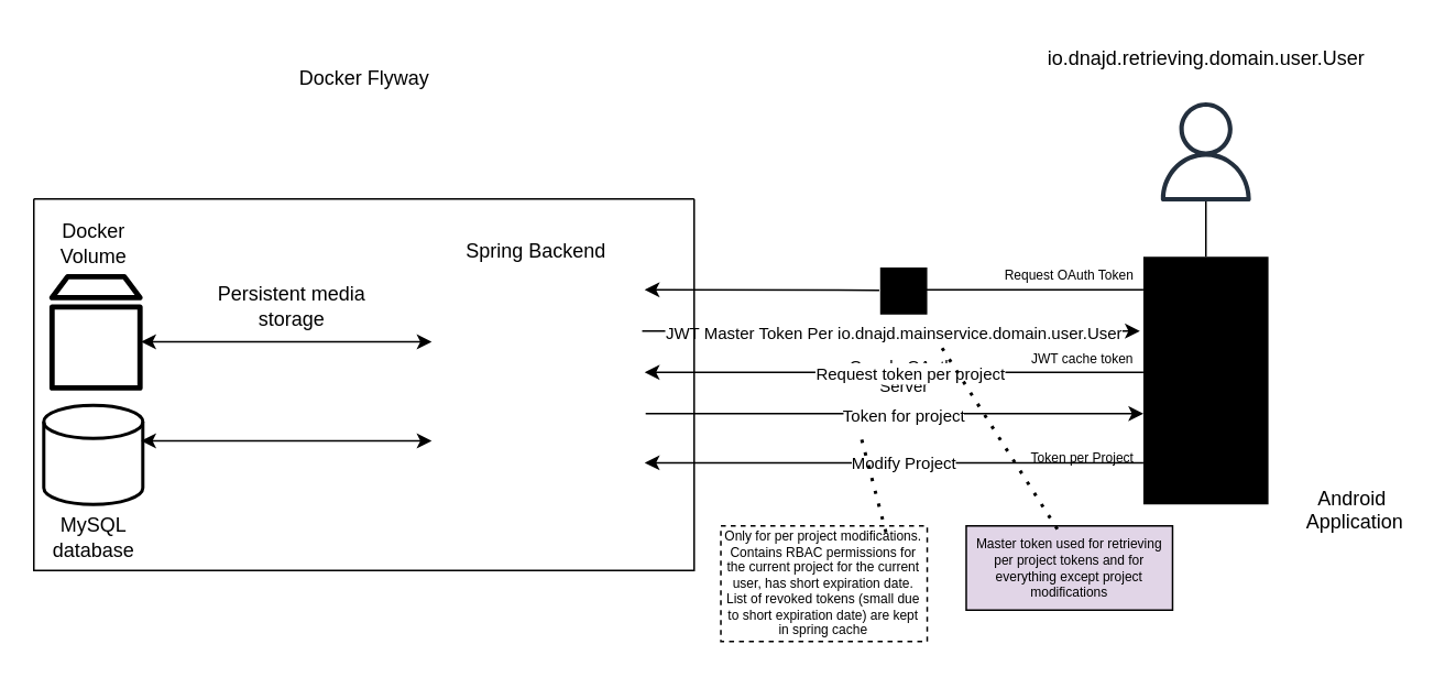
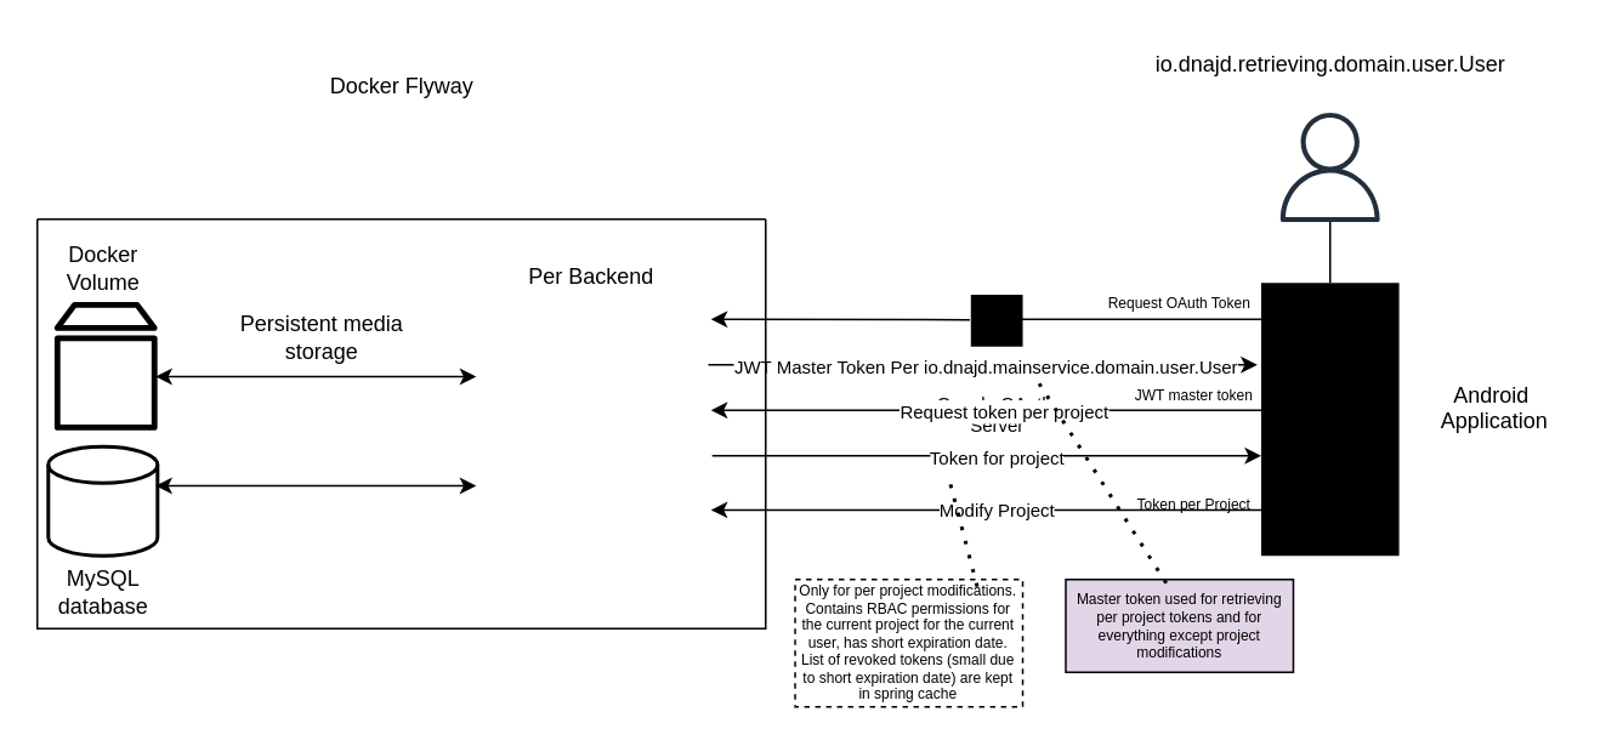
  <mxCell id="0" />
  <mxCell id="1" parent="0" />
  <mxCell id="2" value="io.dnajd.retrieving.domain.user.User" style="text;html=1;align=center;verticalAlign=middle;resizable=0;points=[];autosize=1;strokeColor=none;fillColor=none;" parent="1" vertex="1"><mxGeometry x="705" y="20" width="50" height="30" as="geometry" /></mxCell>
- <mxCell id="3" value="&lt;div&gt;Android&amp;nbsp;&lt;/div&gt;&lt;div&gt;Application&lt;/div&gt;&lt;div&gt;&lt;br&gt;&lt;/div&gt;" style="text;html=1;align=center;verticalAlign=middle;resizable=0;points=[];autosize=1;strokeColor=none;fillColor=none;" parent="1" vertex="1"><mxGeometry x="780" y="285.75" width="80" height="60" as="geometry" /></mxCell>
+ <mxCell id="3" value="&lt;div&gt;Android&amp;nbsp;&lt;/div&gt;&lt;div&gt;Application&lt;/div&gt;&lt;div&gt;&lt;br&gt;&lt;/div&gt;" style="text;html=1;align=center;verticalAlign=middle;resizable=0;points=[];autosize=1;strokeColor=none;fillColor=none;" parent="1" vertex="1"><mxGeometry x="780" y="200.75" width="80" height="60" as="geometry" /></mxCell>
  <mxCell id="4" value="" style="sketch=0;verticalLabelPosition=bottom;sketch=0;aspect=fixed;html=1;verticalAlign=top;strokeColor=none;fillColor=#000000;align=center;outlineConnect=0;pointerEvents=1;shape=mxgraph.citrix2.authentication_google;" parent="1" vertex="1"><mxGeometry x="532.69" y="161.5" width="28.5" height="28.5" as="geometry" /></mxCell>
  <mxCell id="5" value="" style="sketch=0;verticalLabelPosition=bottom;sketch=0;aspect=fixed;html=1;verticalAlign=top;strokeColor=none;fillColor=#000000;align=center;outlineConnect=0;pointerEvents=1;shape=mxgraph.citrix2.mobile;" parent="1" vertex="1"><mxGeometry x="692.12" y="155" width="75.77" height="150" as="geometry" /></mxCell>
  <mxCell id="6" value="" style="sketch=0;outlineConnect=0;fontColor=#232F3E;gradientColor=none;fillColor=#232F3D;strokeColor=none;dashed=0;verticalLabelPosition=bottom;verticalAlign=top;align=center;html=1;fontSize=12;fontStyle=0;aspect=fixed;pointerEvents=1;shape=mxgraph.aws4.user;" parent="1" vertex="1"><mxGeometry x="700" y="61.5" width="60" height="60" as="geometry" /></mxCell>
  <mxCell id="7" value="Only for per project modifications. Contains RBAC permissions for the current project for the current user, has short expiration date. List of revoked tokens (small due to short expiration date) are kept in spring cache" style="whiteSpace=wrap;html=1;fontSize=8;dashed=1;" parent="1" vertex="1"><mxGeometry x="436.19" y="318" width="125" height="70" as="geometry" /></mxCell>
  <mxCell id="8" value="&lt;div&gt;&lt;font style=&quot;font-size: 10px;&quot;&gt;Google OAuth&amp;nbsp;&lt;/font&gt;&lt;/div&gt;&lt;div&gt;&lt;font style=&quot;font-size: 10px;&quot;&gt;Server&lt;/font&gt;&lt;/div&gt;" style="text;html=1;align=center;verticalAlign=middle;resizable=0;points=[];autosize=1;strokeColor=none;fillColor=none;fontSize=8;" parent="1" vertex="1"><mxGeometry x="501.94" y="206.5" width="90" height="40" as="geometry" /></mxCell>
  <mxCell id="9" value="" style="endArrow=classic;html=1;rounded=0;" parent="1" edge="1"><mxGeometry relative="1" as="geometry"><mxPoint x="390.62" y="250" as="sourcePoint" /><mxPoint x="692.12" y="250" as="targetPoint" /></mxGeometry></mxCell>
  <mxCell id="10" value="&lt;font style=&quot;font-size: 10px;&quot;&gt;Token for project&lt;/font&gt;" style="edgeLabel;resizable=0;html=1;;align=center;verticalAlign=middle;" parent="9" connectable="0" vertex="1"><mxGeometry relative="1" as="geometry"><mxPoint x="5" as="offset" /></mxGeometry></mxCell>
  <mxCell id="11" value="" style="endArrow=classic;html=1;rounded=0;" parent="1" edge="1"><mxGeometry relative="1" as="geometry"><mxPoint x="692.12" y="225" as="sourcePoint" /><mxPoint x="390.01" y="225" as="targetPoint" /></mxGeometry></mxCell>
  <mxCell id="12" value="&lt;font style=&quot;font-size: 10px;&quot;&gt;Request token per project&lt;/font&gt;" style="edgeLabel;resizable=0;html=1;;align=center;verticalAlign=middle;" parent="11" connectable="0" vertex="1"><mxGeometry relative="1" as="geometry"><mxPoint x="9" as="offset" /></mxGeometry></mxCell>
- <mxCell id="13" value="&lt;font style=&quot;font-size: 8px;&quot;&gt;JWT cache token&lt;/font&gt;" style="text;html=1;align=center;verticalAlign=middle;resizable=0;points=[];autosize=1;strokeColor=none;fillColor=none;" parent="1" vertex="1"><mxGeometry x="610" y="200.75" width="90" height="30" as="geometry" /></mxCell>
+ <mxCell id="13" value="&lt;font style=&quot;font-size: 8px;&quot;&gt;JWT master token&lt;/font&gt;" style="text;html=1;align=center;verticalAlign=middle;resizable=0;points=[];autosize=1;strokeColor=none;fillColor=none;" parent="1" vertex="1"><mxGeometry x="610" y="200.75" width="90" height="30" as="geometry" /></mxCell>
  <mxCell id="14" value="" style="endArrow=classic;html=1;rounded=0;" parent="1" edge="1"><mxGeometry relative="1" as="geometry"><mxPoint x="388.51" y="200" as="sourcePoint" /><mxPoint x="690.01" y="200" as="targetPoint" /></mxGeometry></mxCell>
  <mxCell id="15" value="&lt;div&gt;&lt;font style=&quot;font-size: 10px;&quot;&gt;JWT Master Token Per io.dnajd.mainservice.domain.user.User&lt;/font&gt;&lt;/div&gt;" style="edgeLabel;resizable=0;html=1;;align=center;verticalAlign=middle;" parent="14" connectable="0" vertex="1"><mxGeometry relative="1" as="geometry"><mxPoint x="1" as="offset" /></mxGeometry></mxCell>
  <mxCell id="16" value="" style="endArrow=classic;html=1;rounded=0;" parent="1" edge="1"><mxGeometry width="50" height="50" relative="1" as="geometry"><mxPoint x="532.12" y="175.25" as="sourcePoint" /><mxPoint x="390" y="175" as="targetPoint" /></mxGeometry></mxCell>
  <mxCell id="17" value="" style="endArrow=none;html=1;rounded=0;" parent="1" edge="1"><mxGeometry width="50" height="50" relative="1" as="geometry"><mxPoint x="560.62" y="175" as="sourcePoint" /><mxPoint x="692.12" y="175" as="targetPoint" /></mxGeometry></mxCell>
  <mxCell id="18" value="&lt;font style=&quot;font-size: 8px;&quot;&gt;Request OAuth Token&lt;br&gt;&lt;/font&gt;" style="text;html=1;align=center;verticalAlign=middle;resizable=0;points=[];autosize=1;strokeColor=none;fillColor=none;" parent="1" vertex="1"><mxGeometry x="597.32" y="150" width="100" height="30" as="geometry" /></mxCell>
  <mxCell id="19" value="" style="endArrow=classic;html=1;rounded=0;" parent="1" edge="1"><mxGeometry relative="1" as="geometry"><mxPoint x="692.12" y="279.76" as="sourcePoint" /><mxPoint x="390.01" y="279.76" as="targetPoint" /></mxGeometry></mxCell>
  <mxCell id="20" value="&lt;font style=&quot;font-size: 10px;&quot;&gt;Modify Project&lt;/font&gt;" style="edgeLabel;resizable=0;html=1;;align=center;verticalAlign=middle;" parent="19" connectable="0" vertex="1"><mxGeometry relative="1" as="geometry"><mxPoint x="5" as="offset" /></mxGeometry></mxCell>
  <mxCell id="21" value="" style="endArrow=none;html=1;rounded=0;" parent="1" target="6" edge="1"><mxGeometry width="50" height="50" relative="1" as="geometry"><mxPoint x="730" y="155" as="sourcePoint" /><mxPoint x="780" y="105" as="targetPoint" /></mxGeometry></mxCell>
  <mxCell id="22" value="" style="endArrow=none;dashed=1;html=1;dashPattern=1 3;strokeWidth=2;rounded=0;exitX=0.8;exitY=0.055;exitDx=0;exitDy=0;exitPerimeter=0;" parent="1" source="7" edge="1"><mxGeometry width="50" height="50" relative="1" as="geometry"><mxPoint x="470" y="300" as="sourcePoint" /><mxPoint x="520" y="260" as="targetPoint" /></mxGeometry></mxCell>
  <mxCell id="23" value="Master token used for retrieving per project tokens and for everything except project modifications" style="whiteSpace=wrap;html=1;fontSize=8;fillColor=#e1d5e7;" parent="1" vertex="1"><mxGeometry x="584.82" y="318" width="125" height="51" as="geometry" /></mxCell>
  <mxCell id="24" value="&lt;div&gt;&lt;font style=&quot;font-size: 8px;&quot;&gt;Token per Project&lt;/font&gt;&lt;/div&gt;" style="text;html=1;align=center;verticalAlign=middle;resizable=0;points=[];autosize=1;strokeColor=none;fillColor=none;" parent="1" vertex="1"><mxGeometry x="610" y="260.75" width="90" height="30" as="geometry" /></mxCell>
  <mxCell id="25" value="" style="endArrow=none;dashed=1;html=1;dashPattern=1 3;strokeWidth=2;rounded=0;" parent="1" edge="1"><mxGeometry width="50" height="50" relative="1" as="geometry"><mxPoint x="640" y="320" as="sourcePoint" /><mxPoint x="570" y="210" as="targetPoint" /></mxGeometry></mxCell>
  <mxCell id="26" value="" style="shape=image;html=1;verticalAlign=top;verticalLabelPosition=bottom;labelBackgroundColor=#ffffff;imageAspect=0;aspect=fixed;image=https://cdn2.iconfinder.com/data/icons/boxicons-logos/24/bxl-docker-128.png" parent="1" vertex="1"><mxGeometry x="190.75" y="61.5" width="58.5" height="58.5" as="geometry" /></mxCell>
  <mxCell id="27" value="" style="swimlane;startSize=0;" parent="1" vertex="1"><mxGeometry x="20" y="120" width="400" height="225" as="geometry" /></mxCell>
  <mxCell id="28" value="" style="shape=image;html=1;verticalAlign=top;verticalLabelPosition=bottom;labelBackgroundColor=#ffffff;imageAspect=0;image=https://cdn2.iconfinder.com/data/icons/boxicons-logos/24/bxl-spring-boot-128.png;aspect=fixed;" parent="27" vertex="1"><mxGeometry x="230" y="36.5" width="148.5" height="148.5" as="geometry" /></mxCell>
  <mxCell id="29" value="&lt;div&gt;MySQL&lt;/div&gt;&lt;div&gt;database&lt;/div&gt;" style="text;html=1;align=center;verticalAlign=middle;resizable=0;points=[];autosize=1;strokeColor=none;fillColor=none;" parent="27" vertex="1"><mxGeometry x="1.03" y="185" width="70" height="40" as="geometry" /></mxCell>
- <mxCell id="30" value="Spring Backend" style="text;html=1;align=center;verticalAlign=middle;resizable=0;points=[];autosize=1;strokeColor=none;fillColor=none;" parent="27" vertex="1"><mxGeometry x="249.25" y="16.5" width="110" height="30" as="geometry" /></mxCell>
+ <mxCell id="30" value="Per Backend" style="text;html=1;align=center;verticalAlign=middle;resizable=0;points=[];autosize=1;strokeColor=none;fillColor=none;" parent="27" vertex="1"><mxGeometry x="249.25" y="16.5" width="110" height="30" as="geometry" /></mxCell>
  <mxCell id="31" value="" style="sketch=0;outlineConnect=0;fontColor=#232F3E;gradientColor=none;fillColor=#000000;strokeColor=none;dashed=0;verticalLabelPosition=bottom;verticalAlign=top;align=center;html=1;fontSize=12;fontStyle=0;aspect=fixed;pointerEvents=1;shape=mxgraph.aws4.volume;" parent="27" vertex="1"><mxGeometry x="9.24" y="45.05" width="56.79" height="71.45" as="geometry" /></mxCell>
  <mxCell id="32" value="&lt;div&gt;Docker&lt;/div&gt;&lt;div&gt;Volume&lt;/div&gt;" style="text;html=1;align=center;verticalAlign=middle;resizable=0;points=[];autosize=1;strokeColor=none;fillColor=none;" parent="27" vertex="1"><mxGeometry x="6.03" y="6.5" width="60" height="40" as="geometry" /></mxCell>
  <mxCell id="33" value="" style="endArrow=classic;startArrow=classic;html=1;rounded=0;" parent="27" edge="1"><mxGeometry width="50" height="50" relative="1" as="geometry"><mxPoint x="241.03" y="86.5" as="sourcePoint" /><mxPoint x="65.0" y="86.5" as="targetPoint" /></mxGeometry></mxCell>
  <mxCell id="34" value="" style="strokeWidth=2;html=1;shape=mxgraph.flowchart.database;whiteSpace=wrap;" parent="27" vertex="1"><mxGeometry x="6.03" y="125" width="60" height="60" as="geometry" /></mxCell>
  <mxCell id="35" value="" style="endArrow=classic;startArrow=classic;html=1;rounded=0;" parent="27" edge="1"><mxGeometry width="50" height="50" relative="1" as="geometry"><mxPoint x="241.03" y="146.5" as="sourcePoint" /><mxPoint x="65.0" y="146.5" as="targetPoint" /></mxGeometry></mxCell>
  <mxCell id="36" value="&lt;div&gt;Persistent media&lt;/div&gt;&lt;div&gt;storage&lt;br&gt;&lt;/div&gt;" style="text;html=1;align=center;verticalAlign=middle;resizable=0;points=[];autosize=1;strokeColor=none;fillColor=none;" parent="27" vertex="1"><mxGeometry x="101.03" y="45.05" width="110" height="40" as="geometry" /></mxCell>
  <mxCell id="37" value="Docker Flyway" style="text;html=1;align=center;verticalAlign=middle;resizable=0;points=[];autosize=1;strokeColor=none;fillColor=none;" parent="1" vertex="1"><mxGeometry x="160" y="31.5" width="120" height="30" as="geometry" /></mxCell>
  <mxCell id="38" value="&amp;nbsp;" style="text;whiteSpace=wrap;html=1;" parent="1" vertex="1"><mxGeometry x="610" y="120" width="40" height="40" as="geometry" /></mxCell>
